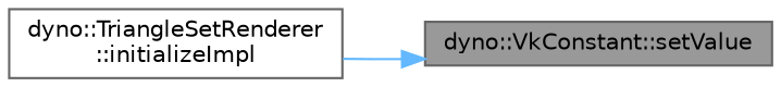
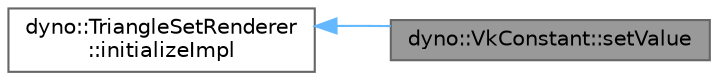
  digraph {
    rankdir=RL
    node [fontname=Helvetica fontsize=10 shape=box style=filled]
    n1 [color=gray40 fillcolor=grey60 fontcolor=black height=0.2 label="dyno::VkConstant::setValue" width=0.4]
    n2 [color=grey40 fillcolor=white height=0.2 label="dyno::TriangleSetRenderer\l::initializeImpl" width=0.4]
-   n1 -> n2 [color=steelblue1 dir=back fontname=Helvetica fontsize=10 labelfontname=Helvetica labelfontsize=10 style=solid]
+   n2 -> n1 [color=steelblue1 dir=back fontname=Helvetica fontsize=10 labelfontname=Helvetica labelfontsize=10 style=solid]
  }
